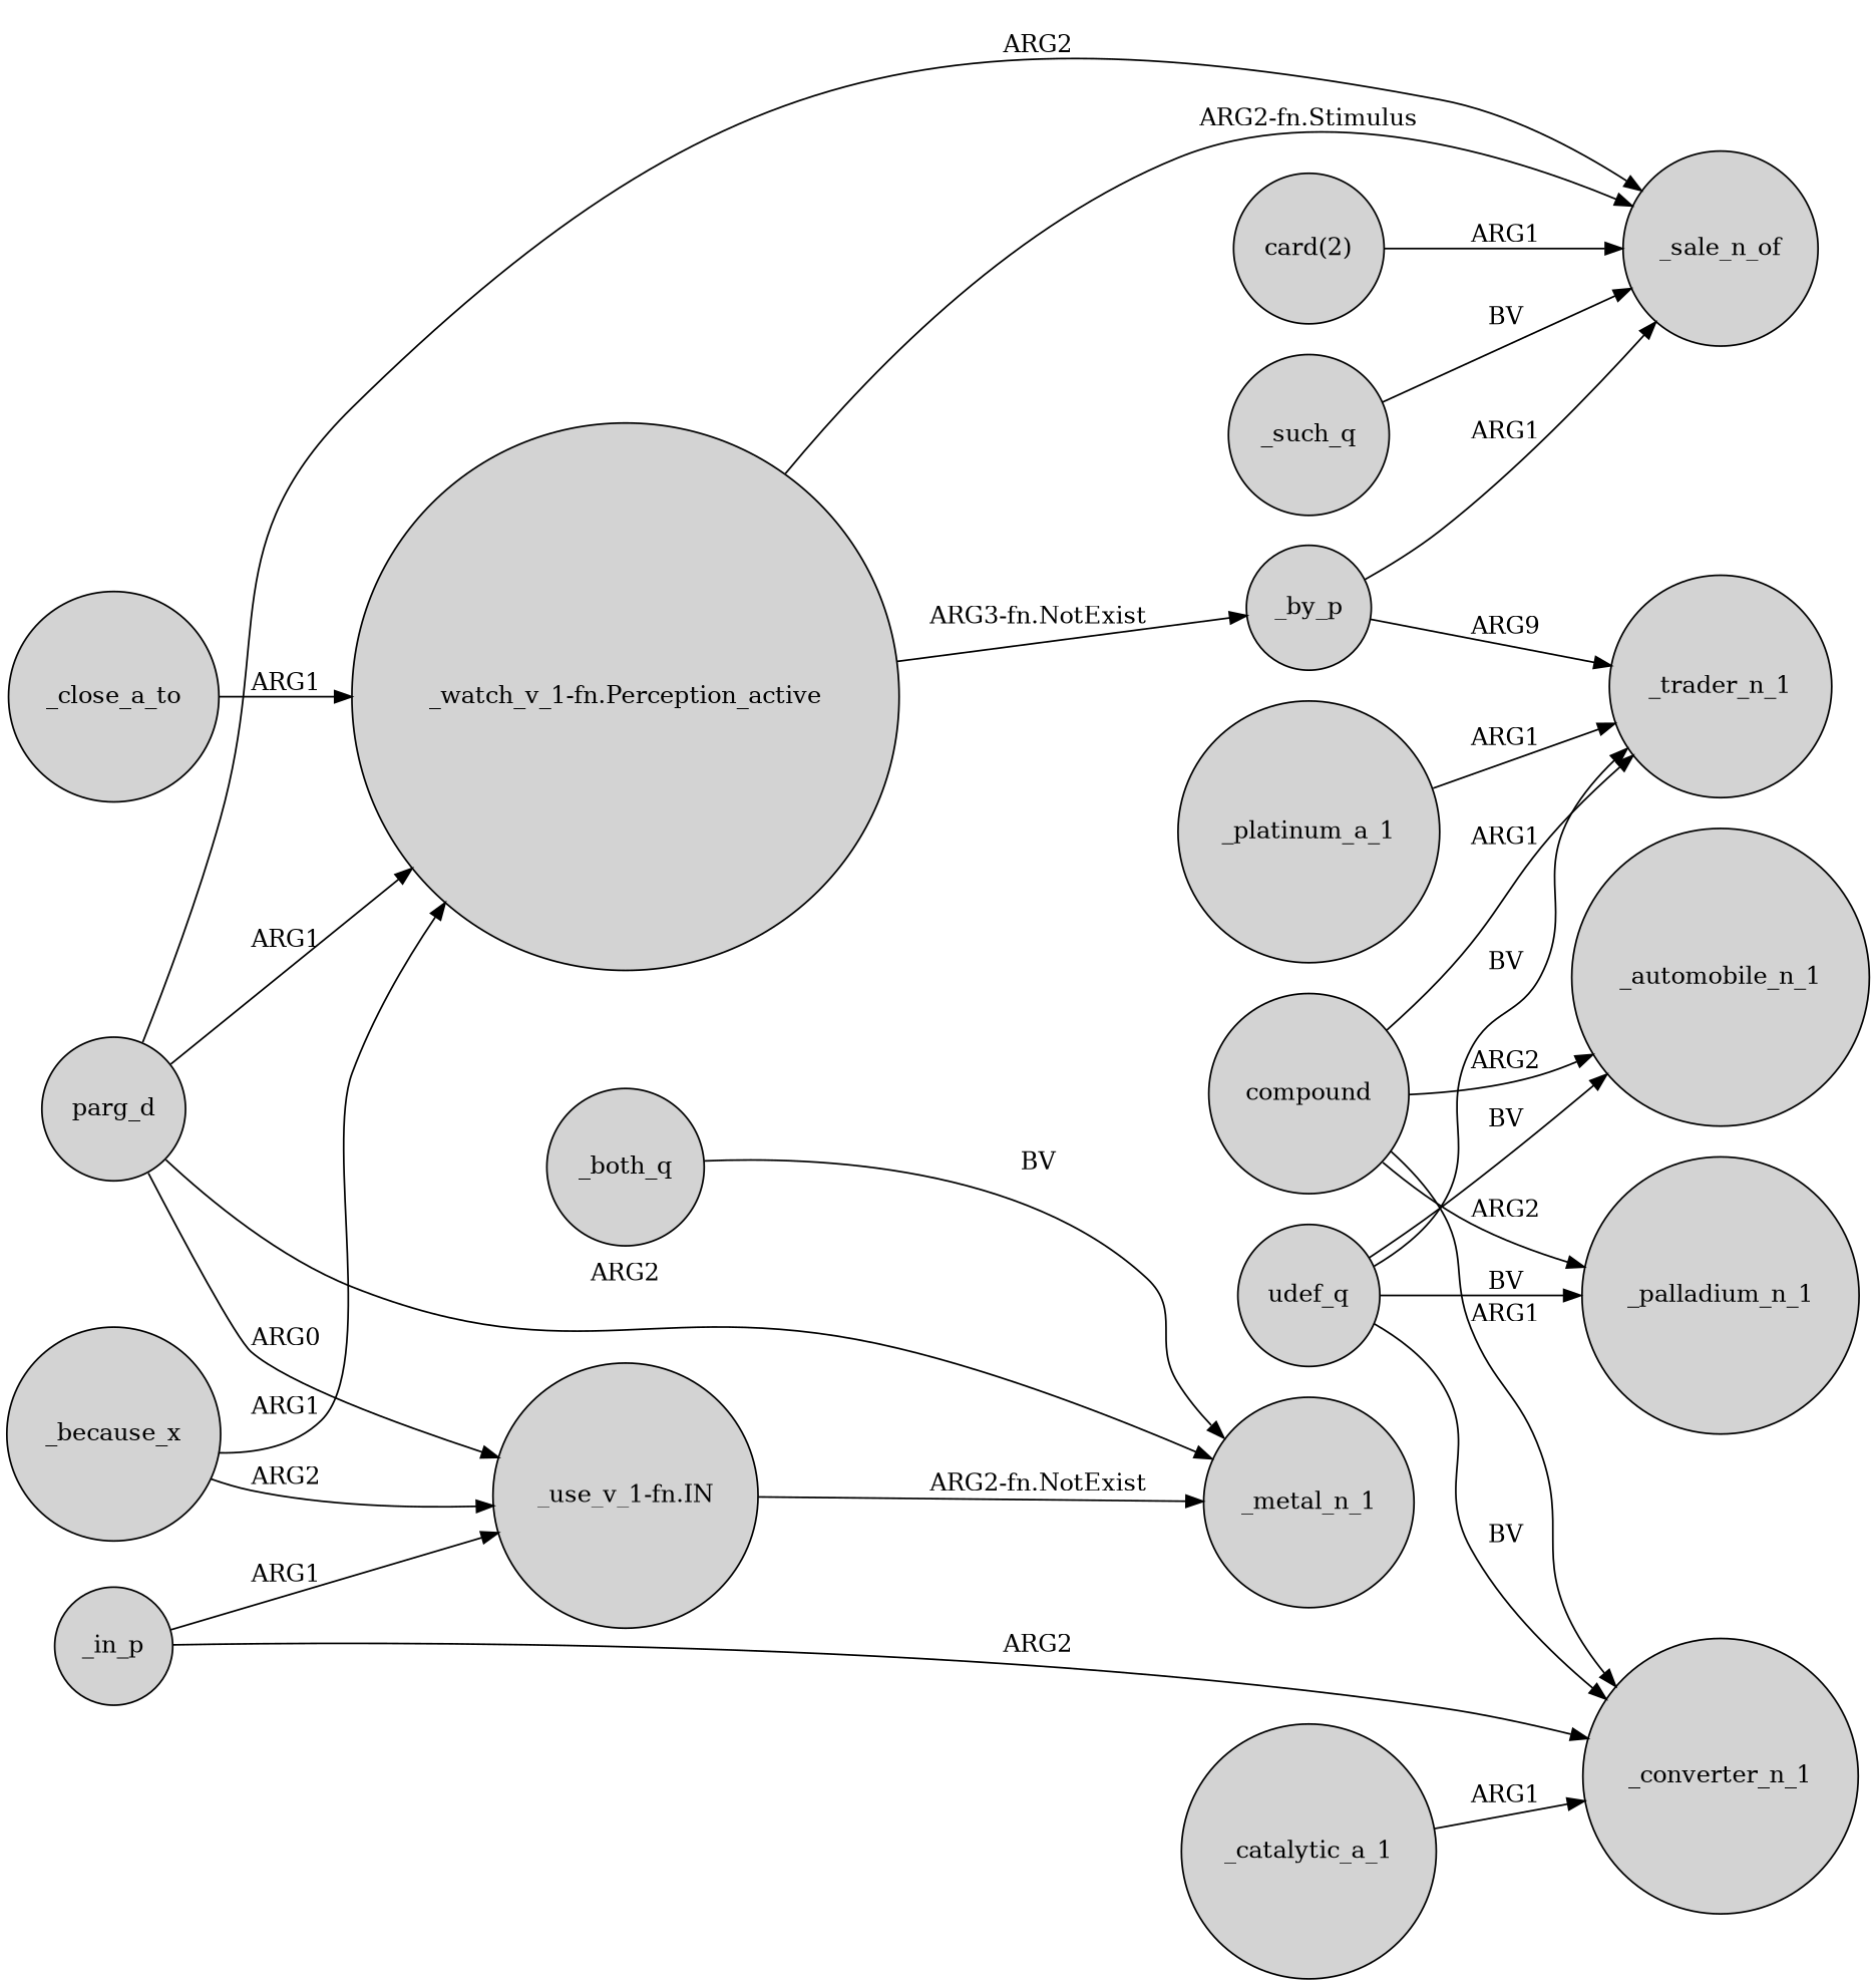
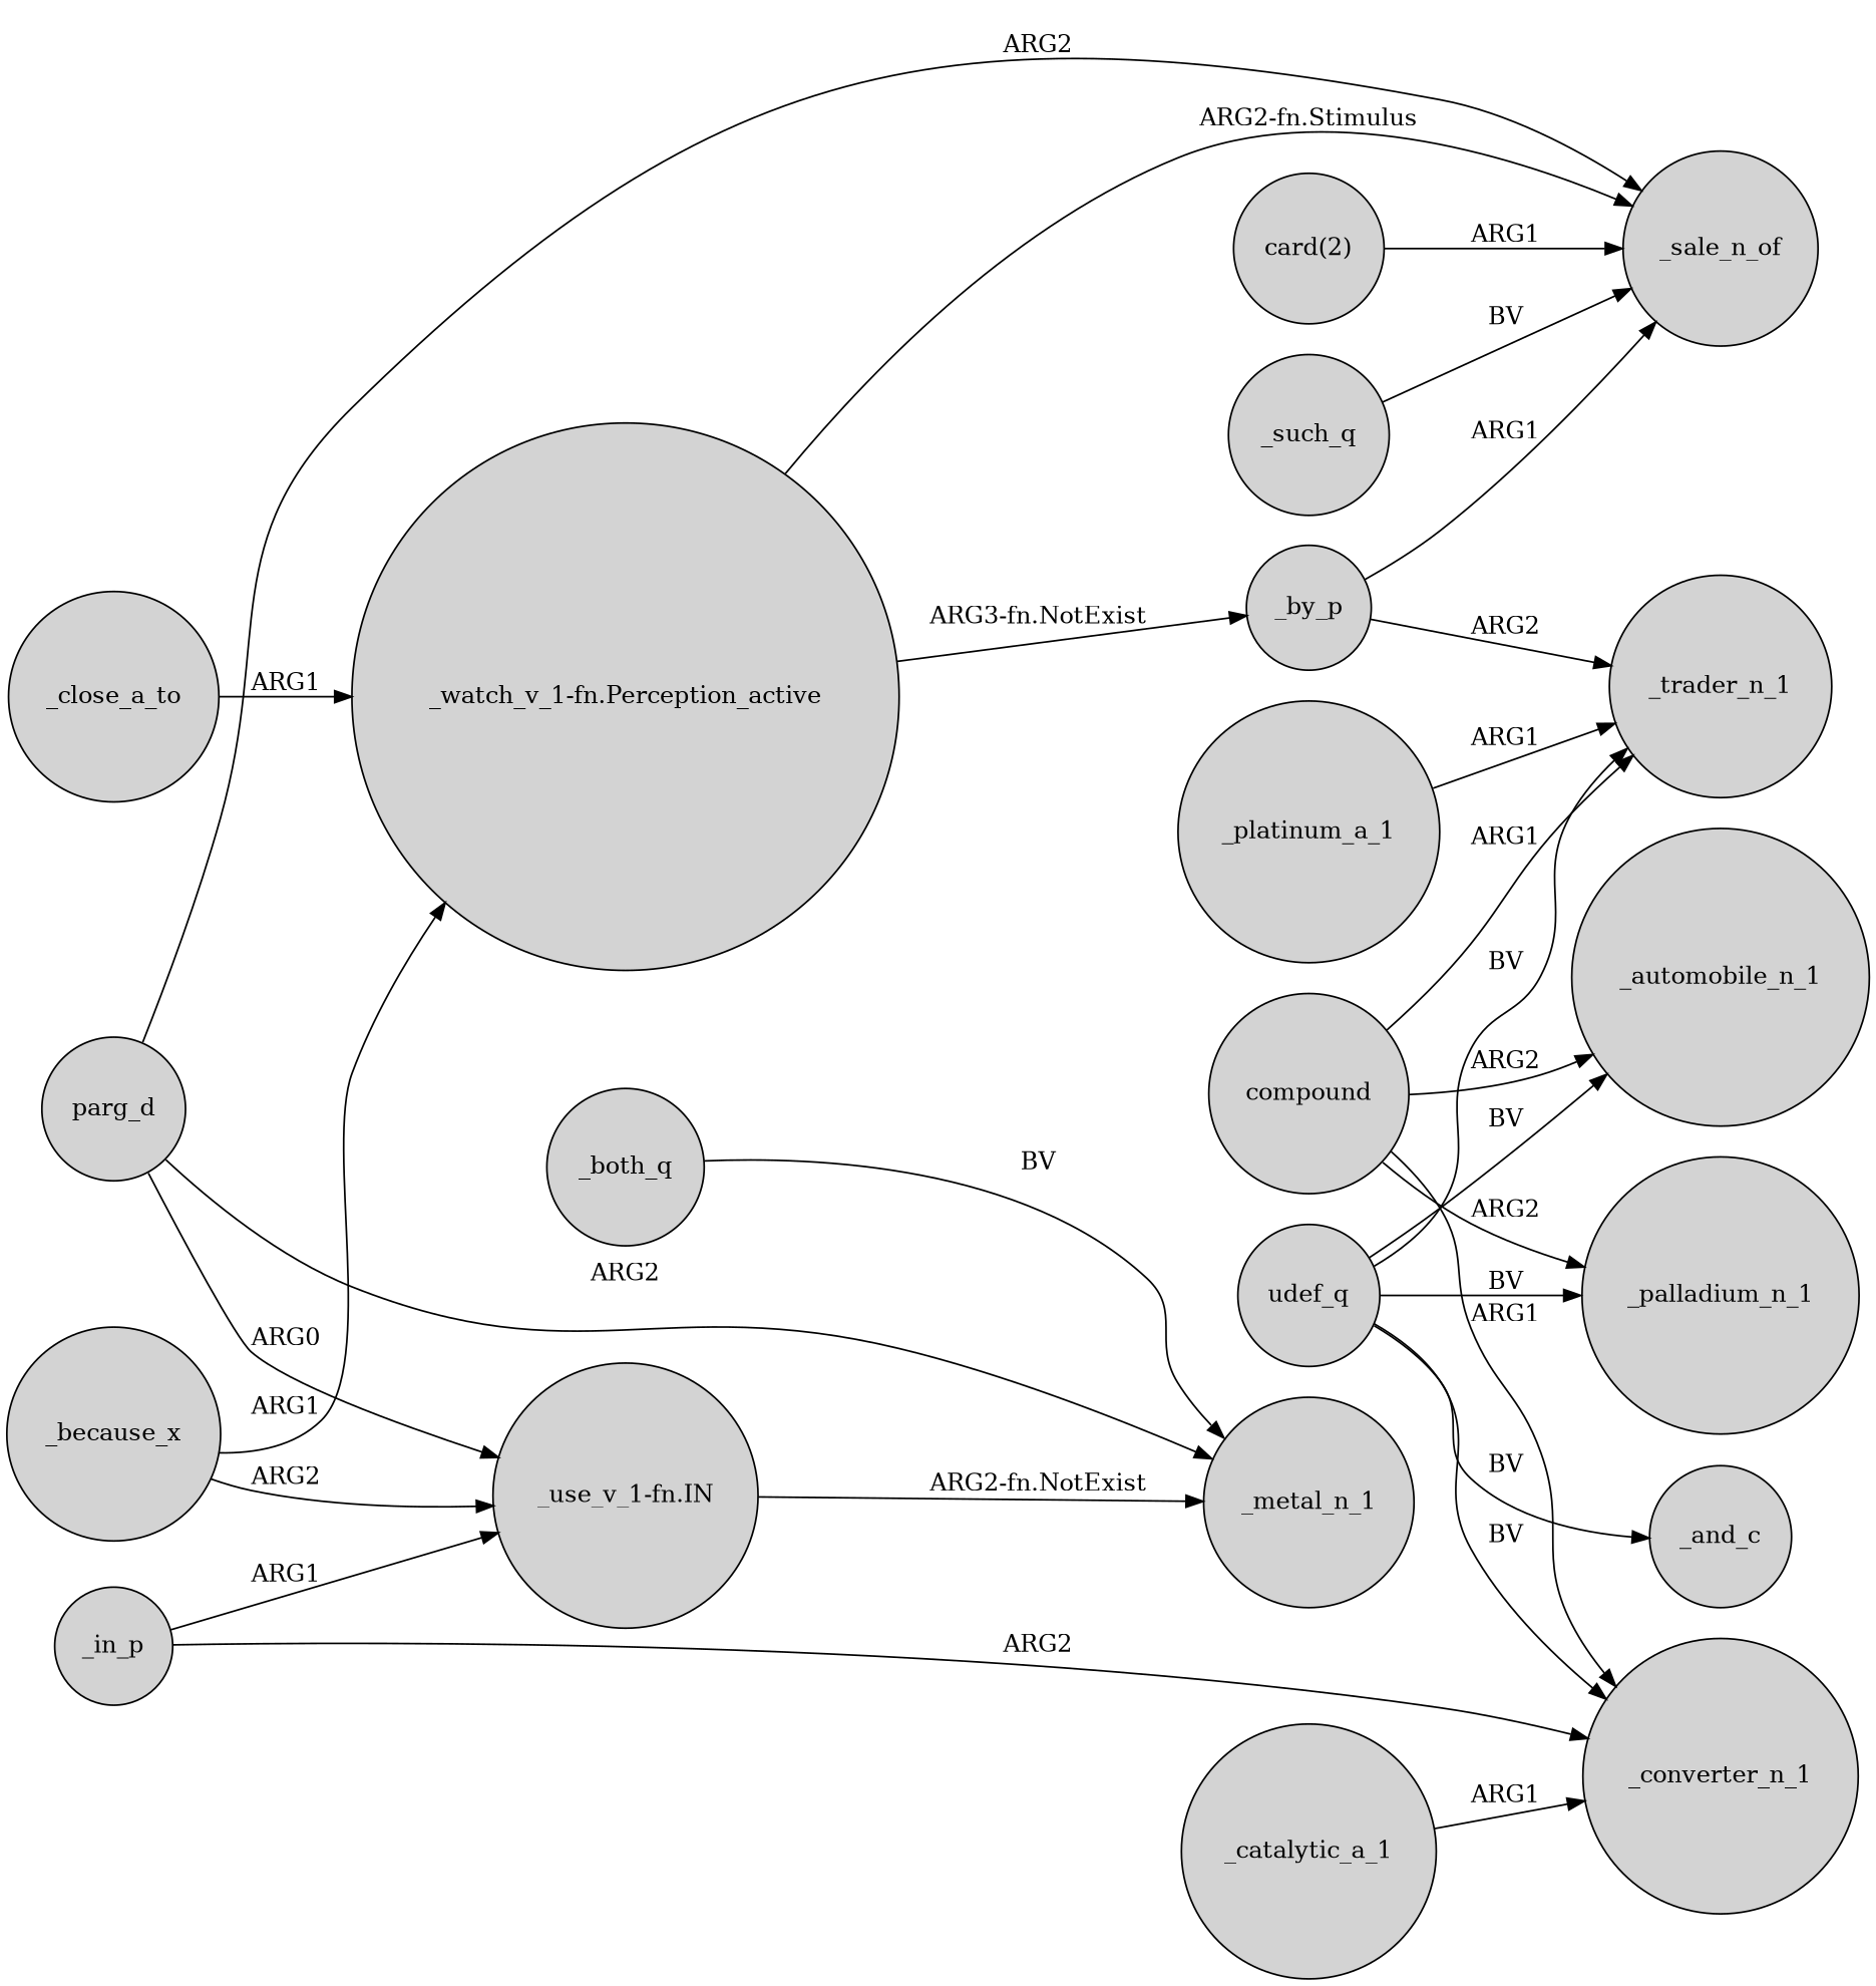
  digraph {
    rankdir=LR
    node [shape=circle style=filled]
    udef_q
    _trader_n_1
    _palladium_n_1
    _automobile_n_1
    _converter_n_1
+   _and_c
    parg_d
    _metal_n_1
    "_use_v_1-fn.IN"
    _sale_n_of
    "_watch_v_1-fn.Perception_active"
    _by_p
    _in_p
    _because_x
    compound
    _platinum_a_1
    "card(2)"
    _both_q
    _such_q
    _catalytic_a_1
    _close_a_to
    udef_q -> _trader_n_1 [label=BV]
    udef_q -> _palladium_n_1 [label=BV]
    udef_q -> _automobile_n_1 [label=BV]
    udef_q -> _converter_n_1 [label=BV]
+   udef_q -> _and_c [label=BV]
    parg_d -> _metal_n_1 [label=ARG2]
    parg_d -> "_use_v_1-fn.IN" [label=ARG0]
    parg_d -> _sale_n_of [label=ARG2]
-   parg_d -> "_watch_v_1-fn.Perception_active" [label=ARG1]
    "_use_v_1-fn.IN" -> _metal_n_1 [label="ARG2-fn.NotExist"]
    "_watch_v_1-fn.Perception_active" -> _sale_n_of [label="ARG2-fn.Stimulus"]
    "_watch_v_1-fn.Perception_active" -> _by_p [label="ARG3-fn.NotExist"]
-   _by_p -> _trader_n_1 [label=ARG9]
+   _by_p -> _trader_n_1 [label=ARG2]
    _by_p -> _sale_n_of [label=ARG1]
    _in_p -> _converter_n_1 [label=ARG2]
    _in_p -> "_use_v_1-fn.IN" [label=ARG1]
    _because_x -> "_use_v_1-fn.IN" [label=ARG2]
    _because_x -> "_watch_v_1-fn.Perception_active" [label=ARG1]
    compound -> _trader_n_1 [label=ARG1]
    compound -> _palladium_n_1 [label=ARG2]
    compound -> _automobile_n_1 [label=ARG2]
    compound -> _converter_n_1 [label=ARG1]
    _platinum_a_1 -> _trader_n_1 [label=ARG1]
    "card(2)" -> _sale_n_of [label=ARG1]
    _both_q -> _metal_n_1 [label=BV]
    _such_q -> _sale_n_of [label=BV]
    _catalytic_a_1 -> _converter_n_1 [label=ARG1]
    _close_a_to -> "_watch_v_1-fn.Perception_active" [label=ARG1]
  }
